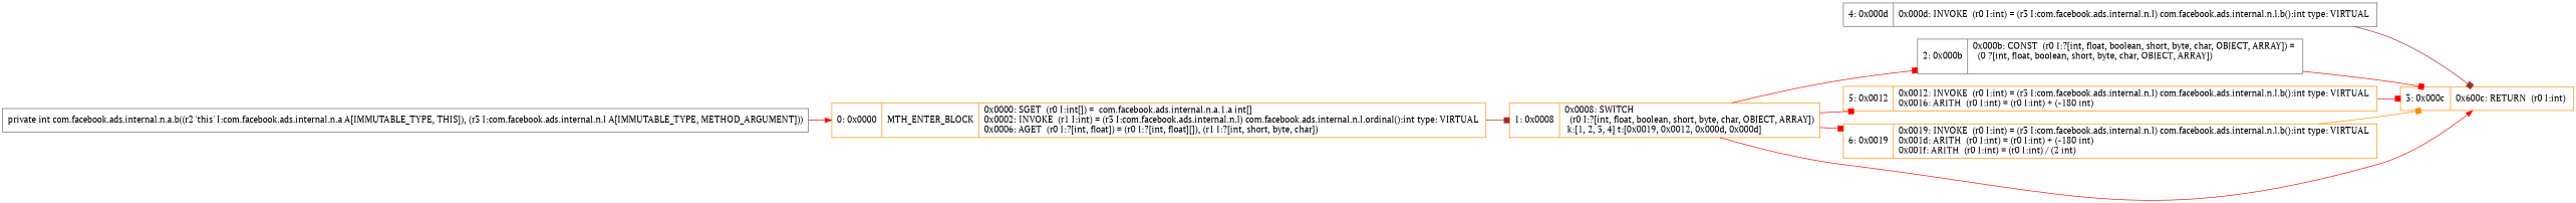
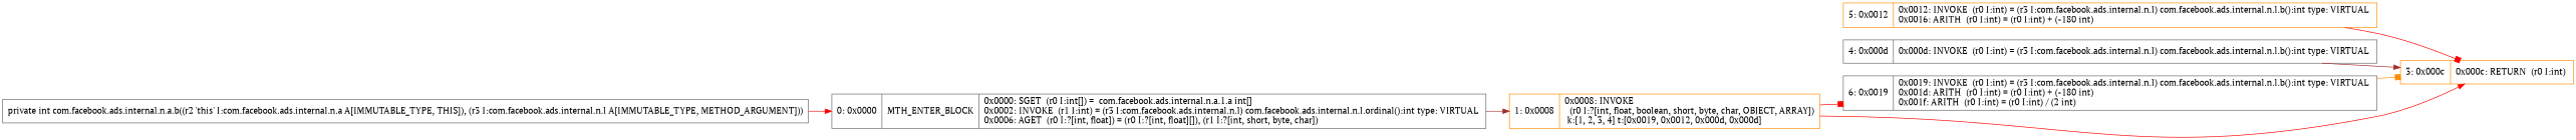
  digraph {
    fontname="PT Serif"
    rankdir=LR
    node [color=gray40 fontname="PT Serif" shape=record]
    edge [arrowhead=box color=red fontname="PT Serif"]
-   n1 [color=darkorange label="{0\:\ 0x0000|MTH_ENTER_BLOCK\l|0x0000: SGET  (r0 I:int[]) =  com.facebook.ads.internal.n.a.1.a int[] \l0x0002: INVOKE  (r1 I:int) = (r3 I:com.facebook.ads.internal.n.l) com.facebook.ads.internal.n.l.ordinal():int type: VIRTUAL \l0x0006: AGET  (r0 I:?[int, float]) = (r0 I:?[int, float][]), (r1 I:?[int, short, byte, char]) \l}"]
-   n2 [color=darkorange label="{1\:\ 0x0008|0x0008: SWITCH  \l  (r0 I:?[int, float, boolean, short, byte, char, OBJECT, ARRAY])\l k:[1, 2, 3, 4] t:[0x0019, 0x0012, 0x000d, 0x000d] \l}"]
-   n3 [label="{2\:\ 0x000b|0x000b: CONST  (r0 I:?[int, float, boolean, short, byte, char, OBJECT, ARRAY]) = \l  (0 ?[int, float, boolean, short, byte, char, OBJECT, ARRAY])\l \l}"]
+   n1 [label="{0\:\ 0x0000|MTH_ENTER_BLOCK\l|0x0000: SGET  (r0 I:int[]) =  com.facebook.ads.internal.n.a.1.a int[] \l0x0002: INVOKE  (r1 I:int) = (r3 I:com.facebook.ads.internal.n.l) com.facebook.ads.internal.n.l.ordinal():int type: VIRTUAL \l0x0006: AGET  (r0 I:?[int, float]) = (r0 I:?[int, float][]), (r1 I:?[int, short, byte, char]) \l}"]
+   n2 [color=darkorange label="{1\:\ 0x0008|0x0008: INVOKE  \l  (r0 I:?[int, float, boolean, short, byte, char, OBJECT, ARRAY])\l k:[1, 2, 3, 4] t:[0x0019, 0x0012, 0x000d, 0x000d] \l}"]
    n4 [color=darkorange label="{5\:\ 0x0012|0x0012: INVOKE  (r0 I:int) = (r3 I:com.facebook.ads.internal.n.l) com.facebook.ads.internal.n.l.b():int type: VIRTUAL \l0x0016: ARITH  (r0 I:int) = (r0 I:int) + (\-180 int) \l}"]
-   n5 [color=darkorange label="{6\:\ 0x0019|0x0019: INVOKE  (r0 I:int) = (r3 I:com.facebook.ads.internal.n.l) com.facebook.ads.internal.n.l.b():int type: VIRTUAL \l0x001d: ARITH  (r0 I:int) = (r0 I:int) + (\-180 int) \l0x001f: ARITH  (r0 I:int) = (r0 I:int) \/ (2 int) \l}"]
-   n6 [color=darkorange label="{3\:\ 0x000c|0x600c: RETURN  (r0 I:int) \l}"]
+   n5 [label="{6\:\ 0x0019|0x0019: INVOKE  (r0 I:int) = (r3 I:com.facebook.ads.internal.n.l) com.facebook.ads.internal.n.l.b():int type: VIRTUAL \l0x001d: ARITH  (r0 I:int) = (r0 I:int) + (\-180 int) \l0x001f: ARITH  (r0 I:int) = (r0 I:int) \/ (2 int) \l}"]
+   n6 [color=darkorange label="{3\:\ 0x000c|0x000c: RETURN  (r0 I:int) \l}"]
    n7 [label="{4\:\ 0x000d|0x000d: INVOKE  (r0 I:int) = (r3 I:com.facebook.ads.internal.n.l) com.facebook.ads.internal.n.l.b():int type: VIRTUAL \l}"]
    n8 [label="{private int com.facebook.ads.internal.n.a.b((r2 'this' I:com.facebook.ads.internal.n.a A[IMMUTABLE_TYPE, THIS]), (r3 I:com.facebook.ads.internal.n.l A[IMMUTABLE_TYPE, METHOD_ARGUMENT])) }"]
-   n1 -> n2 [color=brown]
-   n2 -> n3
-   n2 -> n4
+   n1 -> n2 [arrowhead=normal color=brown]
    n2 -> n5
    n2 -> n6 [arrowhead=normal]
-   n3 -> n6
    n4 -> n6
    n5 -> n6 [color=darkorange]
-   n7 -> n6 [color=brown]
+   n7 -> n6 [arrowhead=normal color=brown]
    n8 -> n1 [arrowhead=normal]
  }
